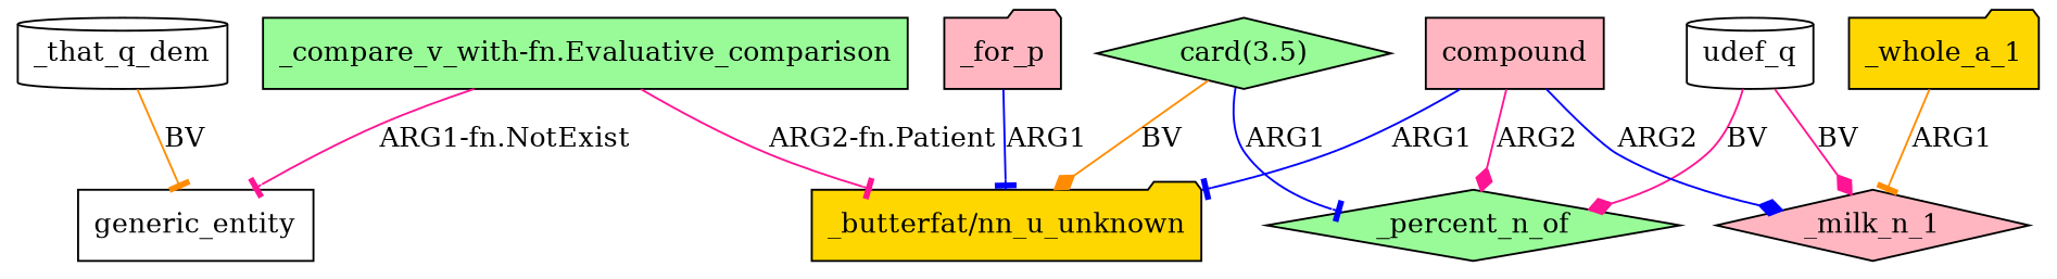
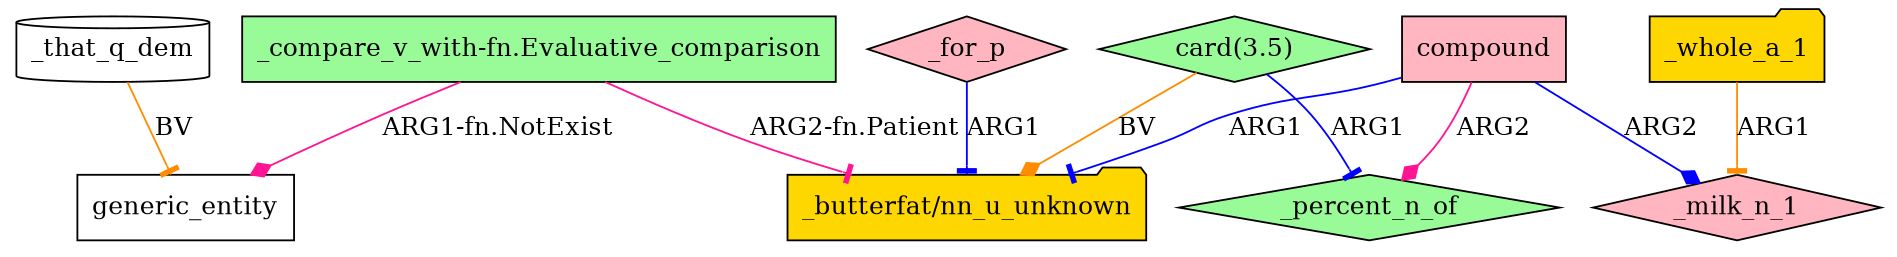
  digraph {
    node [fillcolor=lightpink shape=diamond style=filled]
    edge [arrowhead=tee color=deeppink]
    "_butterfat/nn_u_unknown" [fillcolor=gold shape=folder]
-   _for_p [shape=folder]
-   udef_q [fillcolor=white shape=cylinder]
+   _for_p
    _milk_n_1
    _percent_n_of [fillcolor=palegreen]
    _whole_a_1 [fillcolor=gold shape=folder]
    "_compare_v_with-fn.Evaluative_comparison" [fillcolor=palegreen shape=box]
    generic_entity [fillcolor=white shape=box]
    _that_q_dem [fillcolor=white shape=cylinder]
    compound [shape=box]
    "card(3.5)" [fillcolor=palegreen]
    _for_p -> "_butterfat/nn_u_unknown" [color=blue label=ARG1]
-   udef_q -> _milk_n_1 [arrowhead=diamond label=BV]
-   udef_q -> _percent_n_of [arrowhead=diamond label=BV]
    _whole_a_1 -> _milk_n_1 [color=darkorange label=ARG1]
    "_compare_v_with-fn.Evaluative_comparison" -> "_butterfat/nn_u_unknown" [label="ARG2-fn.Patient"]
-   "_compare_v_with-fn.Evaluative_comparison" -> generic_entity [label="ARG1-fn.NotExist"]
+   "_compare_v_with-fn.Evaluative_comparison" -> generic_entity [arrowhead=diamond label="ARG1-fn.NotExist"]
    _that_q_dem -> generic_entity [color=darkorange label=BV]
    compound -> "_butterfat/nn_u_unknown" [color=blue label=ARG1]
    compound -> _milk_n_1 [arrowhead=diamond color=blue label=ARG2]
    compound -> _percent_n_of [arrowhead=diamond label=ARG2]
    "card(3.5)" -> "_butterfat/nn_u_unknown" [arrowhead=diamond color=darkorange label=BV]
    "card(3.5)" -> _percent_n_of [color=blue label=ARG1]
  }
